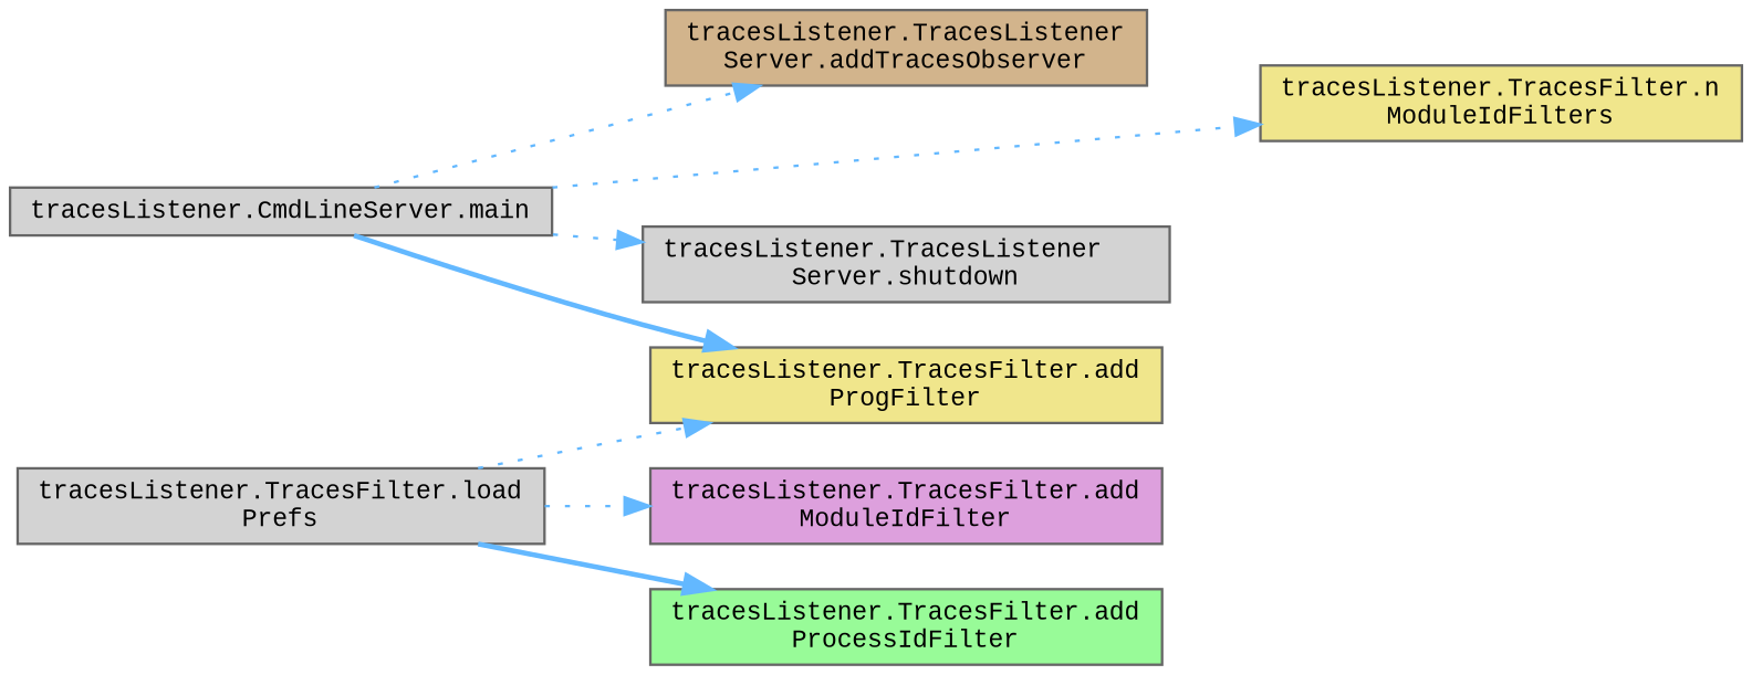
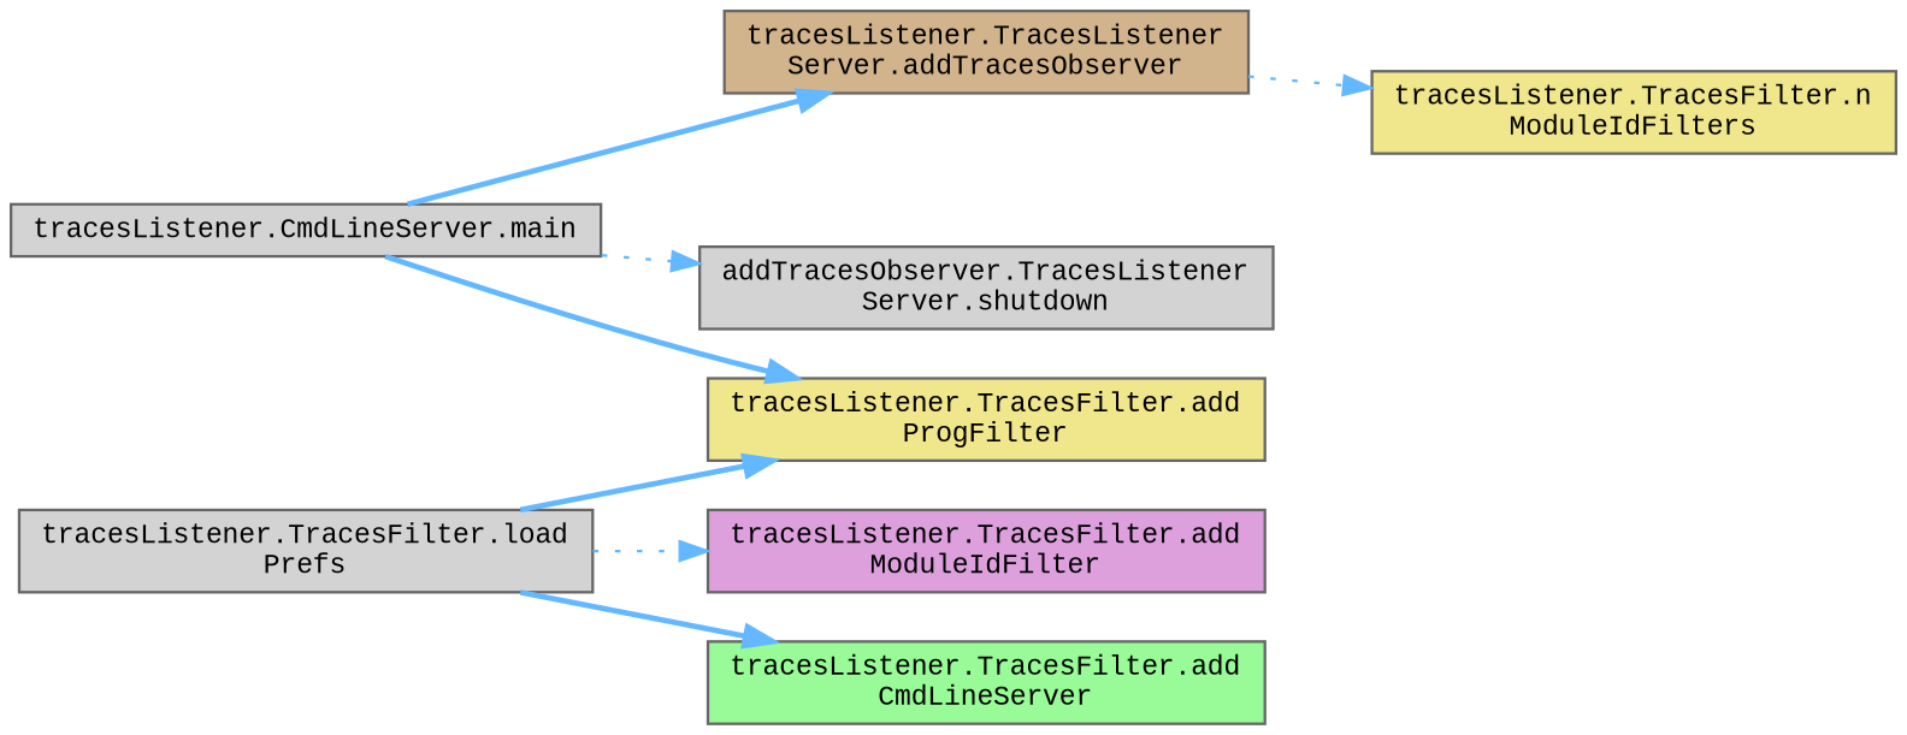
  digraph {
    fontname="Liberation Mono"
    rankdir=LR
    node [color=grey40 fillcolor=lightgrey fontname="Liberation Mono" fontsize=10 shape=box style=filled]
    edge [color=steelblue1 fontname="Liberation Mono" fontsize=10 labelfontname=Helvetica labelfontsize=10 style=dotted]
    n1 [color=gray40 fontcolor=black height=0.2 label="tracesListener.CmdLineServer.main" width=0.4]
    n2 [fillcolor=tan height=0.2 label="tracesListener.TracesListener\lServer.addTracesObserver" width=0.4]
    n3 [fillcolor=khaki height=0.2 label="tracesListener.TracesFilter.n\lModuleIdFilters" width=0.4]
-   n4 [height=0.2 label="tracesListener.TracesListener\lServer.shutdown" width=0.4]
+   n4 [height=0.2 label="addTracesObserver.TracesListener\lServer.shutdown" width=0.4]
    n5 [fillcolor=khaki height=0.2 label="tracesListener.TracesFilter.add\lProgFilter" width=0.4]
    n6 [height=0.2 label="tracesListener.TracesFilter.load\lPrefs" width=0.4]
    n7 [fillcolor=plum height=0.2 label="tracesListener.TracesFilter.add\lModuleIdFilter" width=0.4]
-   n8 [fillcolor=palegreen height=0.2 label="tracesListener.TracesFilter.add\lProcessIdFilter" width=0.4]
-   n1 -> n2
-   n1 -> n3
+   n8 [fillcolor=palegreen height=0.2 label="tracesListener.TracesFilter.add\lCmdLineServer" width=0.4]
+   n1 -> n2 [style=bold]
+   n2 -> n3
    n1 -> n4
    n1 -> n5 [style=bold]
-   n6 -> n5
+   n6 -> n5 [style=bold]
    n6 -> n7
    n6 -> n8 [style=bold]
  }
